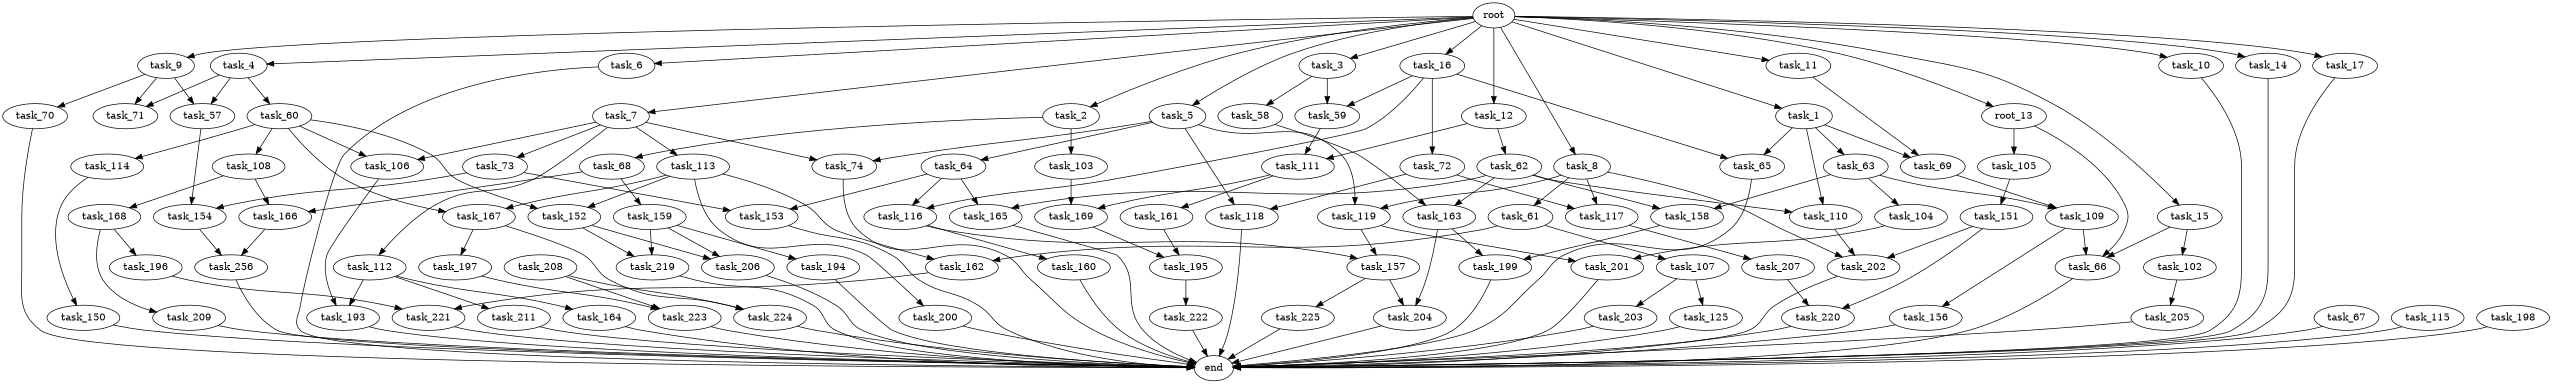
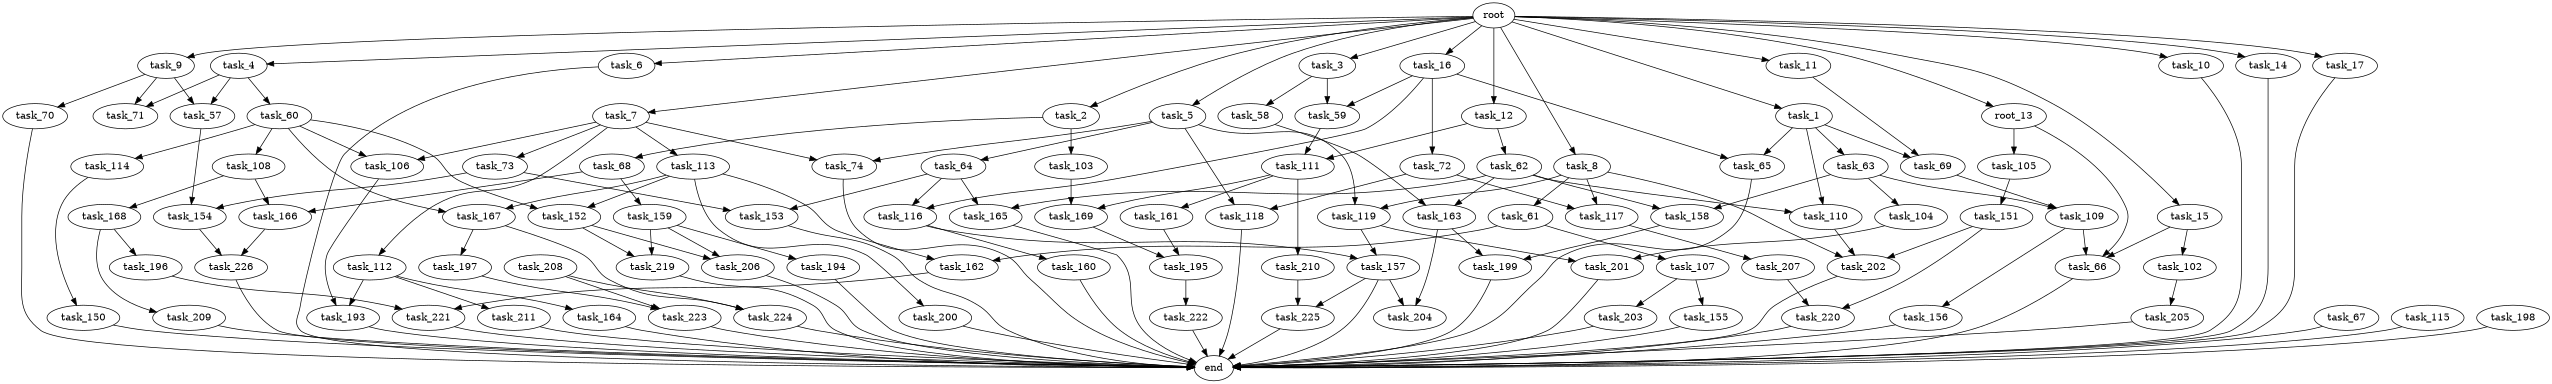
  digraph {
    root
    task_1
    task_2
    task_3
    task_4
    task_5
    task_6
    task_7
    task_8
    task_9
    task_10
    task_11
    task_12
    n14 [label=root_13]
    task_14
    task_15
    task_16
    task_17
    task_63
    task_65
    task_69
    task_110
    task_68
    task_103
    task_58
    task_59
    task_57
    task_60
    task_71
    task_64
    task_74
    task_118
    task_119
    end
    task_73
    task_106
    task_112
    task_113
    task_61
    task_117
    task_202
    task_70
    task_62
    task_111
    task_66
    task_105
    task_102
    task_72
    task_116
    task_158
    task_104
    task_109
    task_159
    task_166
    task_169
    task_163
    task_154
    task_108
    task_114
    task_152
    task_167
    task_165
    task_153
    task_67
    task_201
    task_157
    task_193
    task_164
    task_211
    task_162
    task_200
    task_107
    task_115
    task_207
    task_161
+   task_210
    task_151
    task_205
    task_160
-   task_226 [label=task_256]
+   task_226
    task_204
    task_199
    task_168
    task_150
    task_206
    task_219
    task_197
    task_224
-   task_155 [label=task_125]
+   task_155
    task_203
    task_221
    task_156
    task_194
    task_195
    task_220
    task_196
    task_209
    task_198
    task_225
    task_222
    task_223
    task_208
    root -> task_1
    root -> task_2
    root -> task_3
    root -> task_4
    root -> task_5
    root -> task_6
    root -> task_7
    root -> task_8
    root -> task_9
    root -> task_10
    root -> task_11
    root -> task_12
    root -> n14
    root -> task_14
    root -> task_15
    root -> task_16
    root -> task_17
    task_1 -> task_63
    task_1 -> task_65
    task_1 -> task_69
    task_1 -> task_110
    task_2 -> task_68
    task_2 -> task_103
    task_3 -> task_58
    task_3 -> task_59
    task_4 -> task_57
    task_4 -> task_60
    task_4 -> task_71
    task_5 -> task_64
    task_5 -> task_74
    task_5 -> task_118
    task_5 -> task_119
    task_6 -> end
    task_7 -> task_74
    task_7 -> task_73
    task_7 -> task_106
    task_7 -> task_112
    task_7 -> task_113
    task_8 -> task_119
    task_8 -> task_61
    task_8 -> task_117
    task_8 -> task_202
    task_9 -> task_57
    task_9 -> task_71
    task_9 -> task_70
    task_10 -> end
    task_11 -> task_69
    task_12 -> task_62
    task_12 -> task_111
    n14 -> task_66
    n14 -> task_105
    task_14 -> end
    task_15 -> task_66
    task_15 -> task_102
    task_16 -> task_65
    task_16 -> task_59
    task_16 -> task_72
    task_16 -> task_116
    task_17 -> end
    task_63 -> task_158
    task_63 -> task_104
    task_63 -> task_109
    task_65 -> end
    task_69 -> task_109
    task_110 -> task_202
    task_68 -> task_159
    task_68 -> task_166
    task_103 -> task_169
    task_58 -> task_163
    task_59 -> task_111
    task_57 -> task_154
    task_60 -> task_106
    task_60 -> task_108
    task_60 -> task_114
    task_60 -> task_152
    task_60 -> task_167
    task_64 -> task_116
    task_64 -> task_165
    task_64 -> task_153
    task_74 -> end
    task_118 -> end
    task_119 -> task_201
    task_119 -> task_157
    task_73 -> task_154
    task_73 -> task_153
    task_106 -> task_193
    task_112 -> task_193
    task_112 -> task_164
    task_112 -> task_211
    task_113 -> task_152
    task_113 -> task_167
    task_113 -> task_162
    task_113 -> task_200
    task_61 -> task_162
    task_61 -> task_107
    task_117 -> task_207
    task_202 -> end
    task_70 -> end
    task_62 -> task_110
    task_62 -> task_158
    task_62 -> task_163
    task_62 -> task_165
    task_111 -> task_169
    task_111 -> task_161
+   task_111 -> task_210
    task_66 -> end
    task_105 -> task_151
    task_102 -> task_205
    task_72 -> task_118
    task_72 -> task_117
    task_116 -> task_157
    task_116 -> task_160
    task_158 -> task_199
    task_104 -> task_201
    task_109 -> task_66
    task_109 -> task_156
    task_159 -> task_206
    task_159 -> task_219
    task_159 -> task_194
    task_166 -> task_226
    task_169 -> task_195
    task_163 -> task_204
    task_163 -> task_199
    task_154 -> task_226
    task_108 -> task_166
    task_108 -> task_168
    task_114 -> task_150
    task_152 -> task_206
    task_152 -> task_219
    task_167 -> task_197
    task_167 -> task_224
    task_165 -> end
    task_153 -> end
    task_67 -> end
    task_201 -> end
    task_157 -> task_204
    task_157 -> task_225
    task_193 -> end
    task_164 -> end
    task_211 -> end
    task_162 -> task_221
    task_200 -> end
    task_107 -> task_155
    task_107 -> task_203
    task_115 -> end
    task_207 -> task_220
    task_161 -> task_195
+   task_210 -> task_225
    task_151 -> task_202
    task_151 -> task_220
    task_205 -> end
    task_160 -> end
    task_226 -> end
-   task_204 -> end
+   task_157 -> end
    task_199 -> end
    task_168 -> task_196
    task_168 -> task_209
    task_150 -> end
    task_206 -> end
    task_219 -> end
    task_197 -> task_223
    task_224 -> end
    task_155 -> end
    task_203 -> end
    task_221 -> end
    task_156 -> end
    task_194 -> end
    task_195 -> task_222
    task_220 -> end
    task_196 -> task_221
    task_209 -> end
    task_198 -> end
    task_225 -> end
    task_222 -> end
    task_223 -> end
    task_208 -> task_224
    task_208 -> task_223
  }
